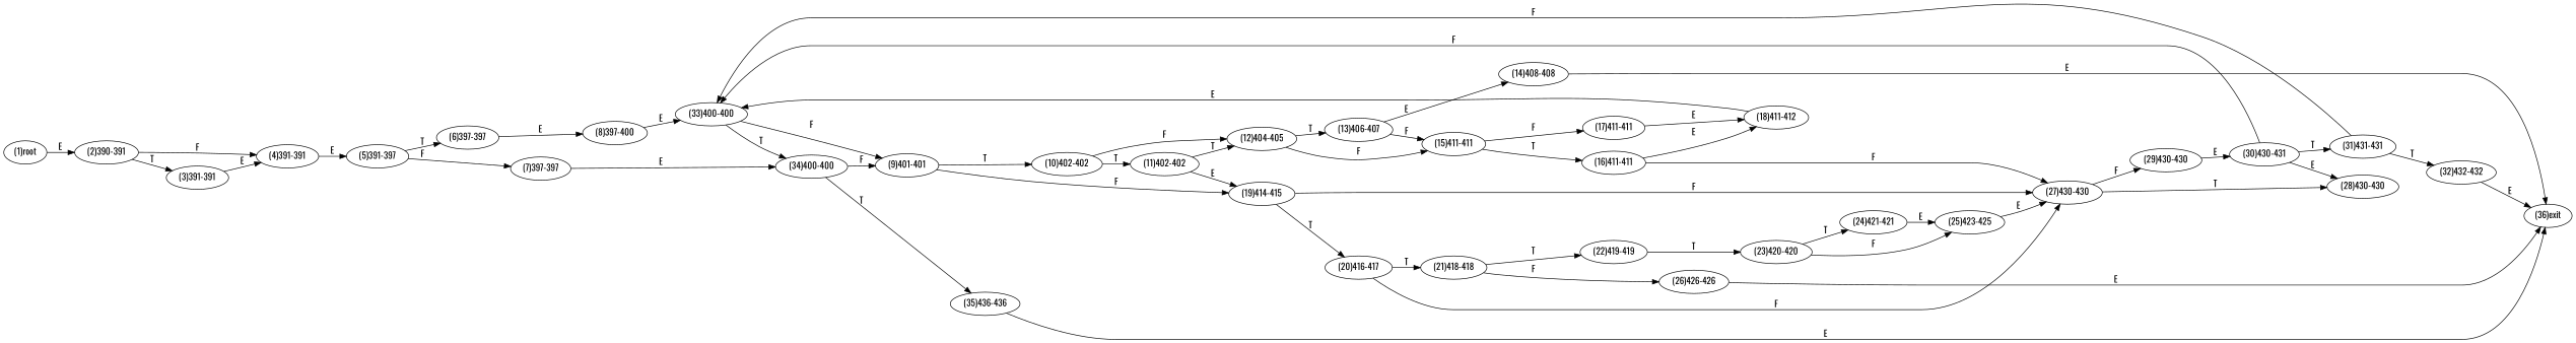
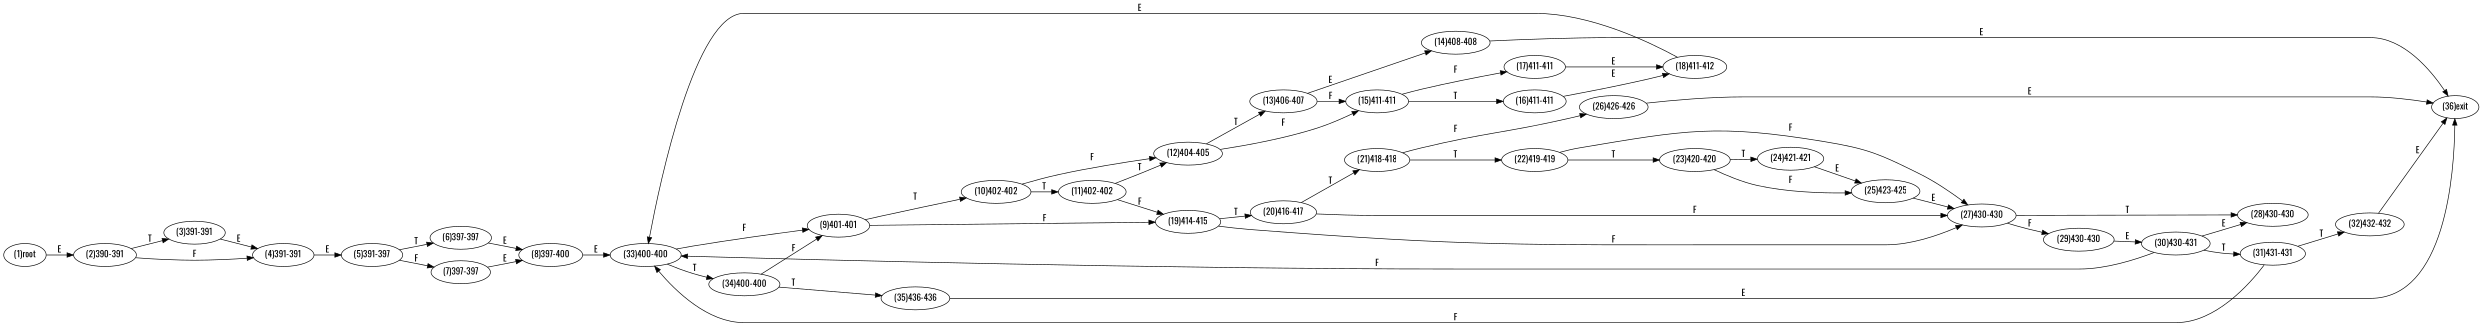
  digraph {
    fontname=Oswald
    rankdir=LR
    node [fontname=Oswald]
    edge [fontname=Oswald]
    n1 [label="(1)root"]
    n2 [label="(2)390-391"]
    n3 [label="(3)391-391"]
    n4 [label="(4)391-391"]
    n5 [label="(5)391-397"]
    n6 [label="(6)397-397"]
    n7 [label="(7)397-397"]
    n8 [label="(8)397-400"]
    n9 [label="(33)400-400"]
    n10 [label="(9)401-401"]
    n11 [label="(34)400-400"]
    n12 [label="(10)402-402"]
    n13 [label="(19)414-415"]
    n14 [label="(11)402-402"]
    n15 [label="(12)404-405"]
    n16 [label="(20)416-417"]
    n17 [label="(27)430-430"]
    n18 [label="(13)406-407"]
    n19 [label="(15)411-411"]
    n20 [label="(14)408-408"]
    n21 [label="(17)411-411"]
    n22 [label="(16)411-411"]
    n23 [label="(36)exit"]
    n24 [label="(18)411-412"]
    n25 [label="(21)418-418"]
    n26 [label="(29)430-430"]
    n27 [label="(28)430-430"]
    n28 [label="(22)419-419"]
    n29 [label="(26)426-426"]
    n30 [label="(23)420-420"]
    n31 [label="(25)423-425"]
    n32 [label="(24)421-421"]
    n33 [label="(30)430-431"]
    n34 [label="(31)431-431"]
    n35 [label="(32)432-432"]
    n36 [label="(35)436-436"]
    n1 -> n2 [label=E]
    n2 -> n3 [label=T]
    n2 -> n4 [label=F]
    n3 -> n4 [label=E]
    n4 -> n5 [label=E]
    n5 -> n6 [label=T]
    n5 -> n7 [label=F]
    n6 -> n8 [label=E]
-   n7 -> n11 [label=E]
+   n7 -> n8 [label=E]
    n8 -> n9 [label=E]
    n9 -> n10 [label=F]
    n9 -> n11 [label=T]
    n10 -> n12 [label=T]
    n10 -> n13 [label=F]
    n11 -> n10 [label=F]
    n11 -> n36 [label=T]
    n12 -> n14 [label=T]
    n12 -> n15 [label=F]
    n13 -> n16 [label=T]
    n13 -> n17 [label=F]
-   n14 -> n13 [label=E]
+   n14 -> n13 [label=F]
    n14 -> n15 [label=T]
    n15 -> n18 [label=T]
    n15 -> n19 [label=F]
    n16 -> n17 [label=F]
    n16 -> n25 [label=T]
    n17 -> n26 [label=F]
    n17 -> n27 [label=T]
    n18 -> n19 [label=F]
    n18 -> n20 [label=E]
    n19 -> n21 [label=F]
    n19 -> n22 [label=T]
    n20 -> n23 [label=E]
    n21 -> n24 [label=E]
    n22 -> n24 [label=E]
    n24 -> n9 [label=E]
    n25 -> n28 [label=T]
    n25 -> n29 [label=F]
    n26 -> n33 [label=E]
-   n22 -> n17 [label=F]
+   n28 -> n17 [label=F]
    n28 -> n30 [label=T]
    n29 -> n23 [label=E]
    n30 -> n31 [label=F]
    n30 -> n32 [label=T]
    n31 -> n17 [label=E]
    n32 -> n31 [label=E]
    n33 -> n9 [label=F]
    n33 -> n27 [label=E]
    n33 -> n34 [label=T]
    n34 -> n9 [label=F]
    n34 -> n35 [label=T]
    n35 -> n23 [label=E]
    n36 -> n23 [label=E]
  }
